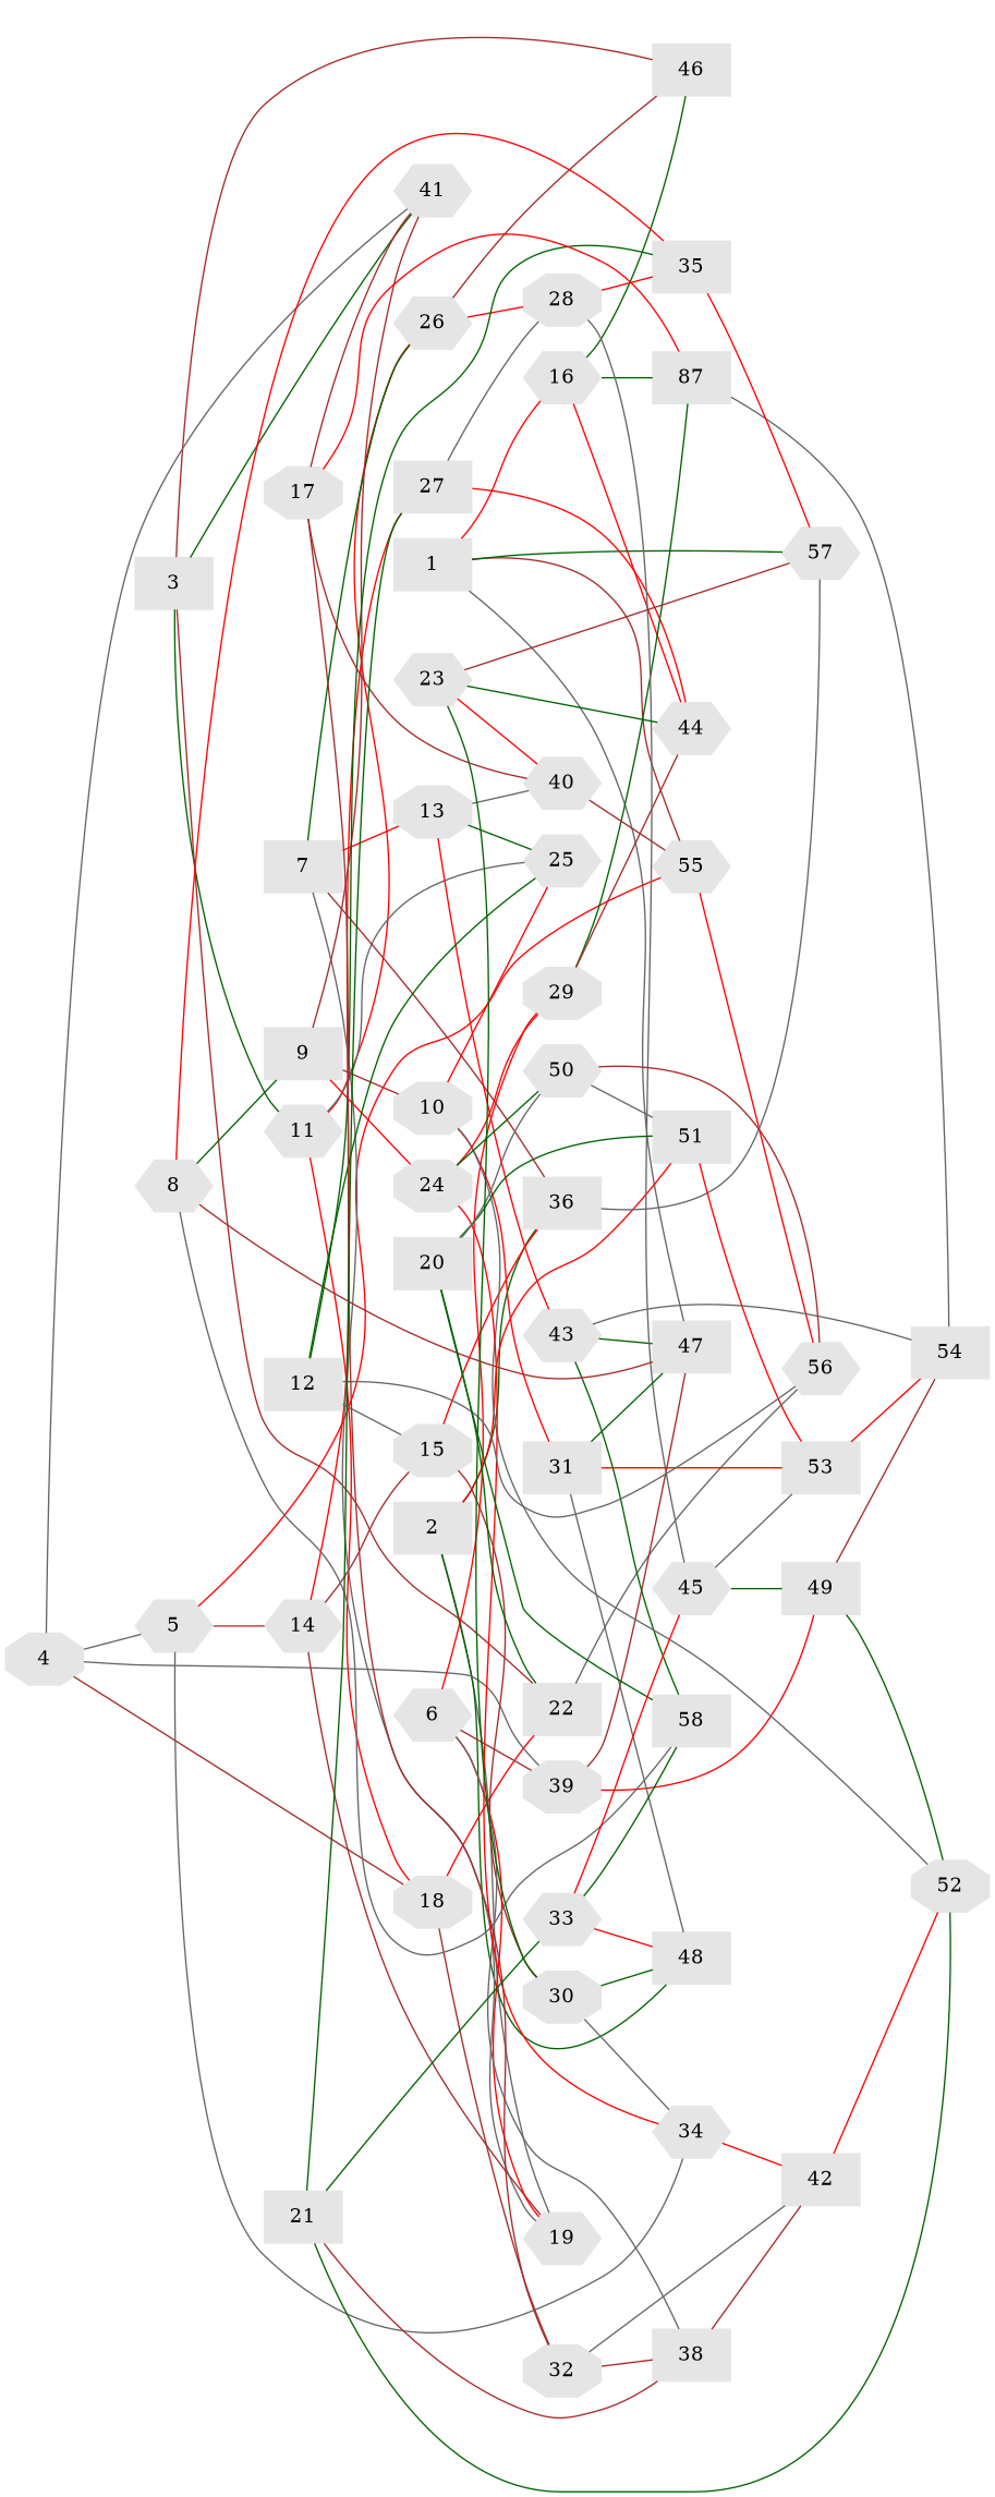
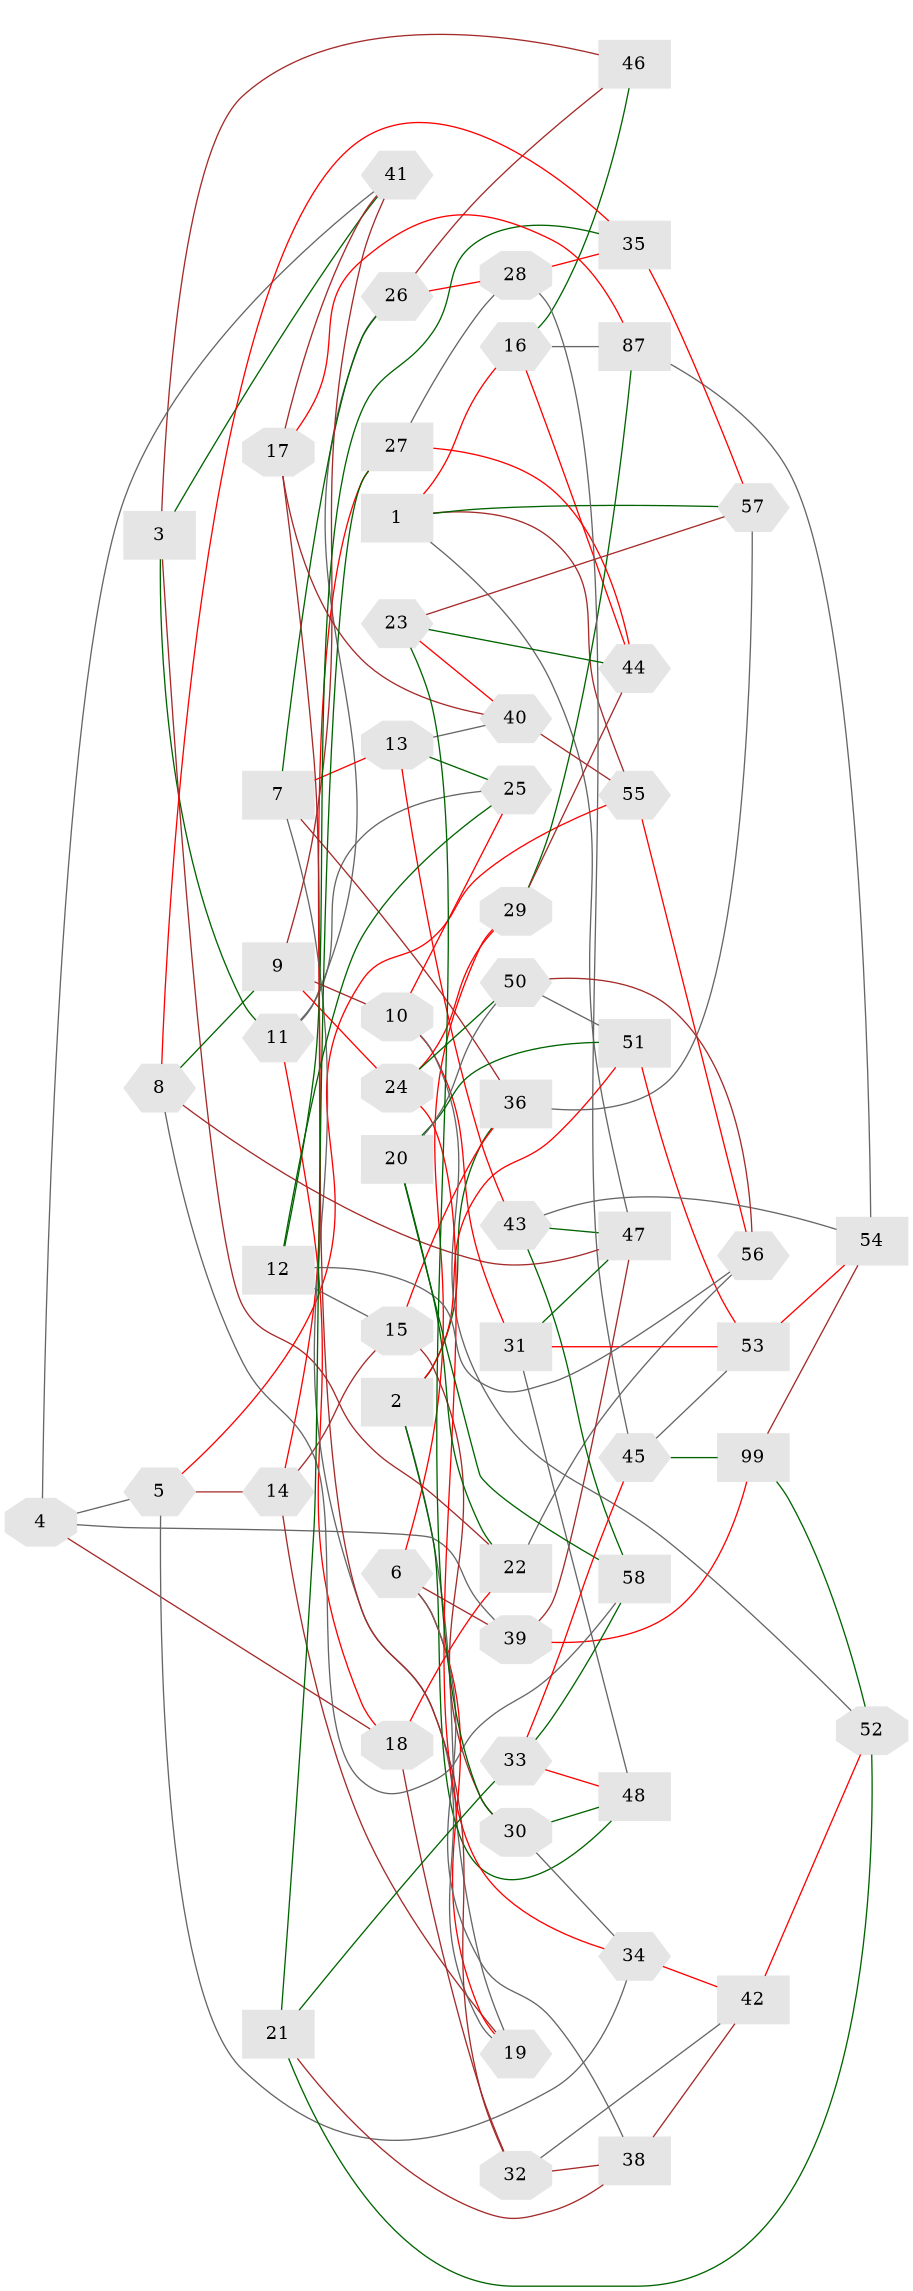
  graph {
    rankdir=LR
    node [color=gray90 shape=box style=filled]
    edge [color=red]
    16 [shape=hexagon]
    1
    47
    55 [shape=hexagon]
    57 [shape=hexagon]
    46
    n7 [label=87]
    44 [shape=hexagon]
    56 [shape=hexagon]
    19 [shape=hexagon]
    2
    36
    48
    51
    53
    11 [shape=hexagon]
    3
    22
    41 [shape=hexagon]
    18 [shape=octagon]
    26 [shape=hexagon]
    25 [shape=hexagon]
    4 [shape=octagon]
    5 [shape=hexagon]
    39 [shape=octagon]
    14 [shape=hexagon]
    34 [shape=hexagon]
    32 [shape=octagon]
-   49
+   49 [label=99]
    15 [shape=octagon]
    27
    42
    6 [shape=hexagon]
    29 [shape=octagon]
    38
    7
    13 [shape=octagon]
    40 [shape=hexagon]
    43 [shape=hexagon]
    28 [shape=octagon]
    8 [shape=hexagon]
    9
    35
    58
    10 [shape=octagon]
    24 [shape=octagon]
    31
    52 [shape=octagon]
    50 [shape=hexagon]
    12
    30 [shape=octagon]
    54
    17 [shape=octagon]
    20
    21
    33 [shape=hexagon]
    45 [shape=hexagon]
    23 [shape=hexagon]
    16 -- 46 [color=darkgreen]
-   16 -- n7 [color=darkgreen]
+   16 -- n7 [color=gray40]
    16 -- 44
    1 -- 16
    1 -- 47 [color=gray40]
    1 -- 55 [color=brown]
    1 -- 57 [color=darkgreen]
    55 -- 56
    n7 -- 54 [color=gray40]
    2 -- 19 [color=gray40]
    2 -- 36 [color=darkgreen]
    2 -- 48 [color=darkgreen]
    2 -- 51
    36 -- 57 [color=gray40]
    51 -- 53
    53 -- 54
    11 -- 18
-   11 -- 26
+   11 -- 26 [color=gray40]
    11 -- 25 [color=gray40]
    3 -- 46 [color=brown]
    3 -- 11 [color=darkgreen]
    3 -- 22 [color=brown]
    3 -- 41 [color=darkgreen]
    22 -- 56 [color=gray40]
    18 -- 22
    18 -- 32 [color=brown]
    26 -- 46 [color=brown]
    26 -- 28
    4 -- 41 [color=gray40]
    4 -- 18 [color=brown]
    4 -- 5 [color=gray40]
    4 -- 39 [color=gray40]
    5 -- 55
    5 -- 14 [color=brown]
    5 -- 34 [color=gray40]
    39 -- 47 [color=brown]
    39 -- 49
    14 -- 19 [color=brown]
    14 -- 15 [color=brown]
    14 -- 27
    34 -- 42
    32 -- 42 [color=gray40]
    32 -- 38 [color=brown]
    49 -- 52 [color=darkgreen]
    49 -- 54 [color=brown]
    15 -- 36
    15 -- 30 [color=brown]
    27 -- 44
    27 -- 28 [color=gray40]
    42 -- 52
    6 -- 19
    6 -- 39 [color=brown]
    6 -- 29
    6 -- 38 [color=gray40]
    29 -- n7 [color=darkgreen]
    29 -- 44 [color=brown]
    38 -- 42 [color=brown]
    7 -- 19 [color=gray40]
    7 -- 36 [color=brown]
    7 -- 26 [color=darkgreen]
    7 -- 13
    13 -- 25 [color=darkgreen]
    13 -- 40 [color=gray40]
    13 -- 43
    40 -- 55 [color=brown]
    43 -- 47 [color=darkgreen]
    43 -- 58 [color=darkgreen]
    43 -- 54 [color=gray40]
    28 -- 35
    28 -- 45 [color=gray40]
    8 -- 47 [color=brown]
    8 -- 9 [color=darkgreen]
    8 -- 35
    8 -- 58 [color=gray40]
    9 -- 41 [color=brown]
    9 -- 10 [color=brown]
    9 -- 24
    35 -- 57
    10 -- 25
    10 -- 31
    10 -- 52 [color=gray40]
    24 -- 34
    24 -- 29
    24 -- 50 [color=darkgreen]
    31 -- 47 [color=darkgreen]
    31 -- 48 [color=gray40]
    31 -- 53
    50 -- 56 [color=brown]
    50 -- 51 [color=gray40]
    12 -- 56 [color=gray40]
    12 -- 25 [color=darkgreen]
    12 -- 15 [color=gray40]
    12 -- 35 [color=darkgreen]
    30 -- 48 [color=darkgreen]
    30 -- 34 [color=gray40]
    17 -- n7
    17 -- 41 [color=brown]
    17 -- 32 [color=brown]
    17 -- 40 [color=brown]
    20 -- 51 [color=darkgreen]
    20 -- 22 [color=darkgreen]
    20 -- 58 [color=darkgreen]
    20 -- 50 [color=gray40]
    21 -- 27 [color=darkgreen]
    21 -- 38 [color=brown]
    21 -- 52 [color=darkgreen]
    21 -- 33 [color=darkgreen]
    33 -- 48
    33 -- 58 [color=darkgreen]
    33 -- 45
    45 -- 53 [color=gray40]
    45 -- 49 [color=darkgreen]
    23 -- 57 [color=brown]
    23 -- 44 [color=darkgreen]
    23 -- 40
    23 -- 30 [color=darkgreen]
  }
